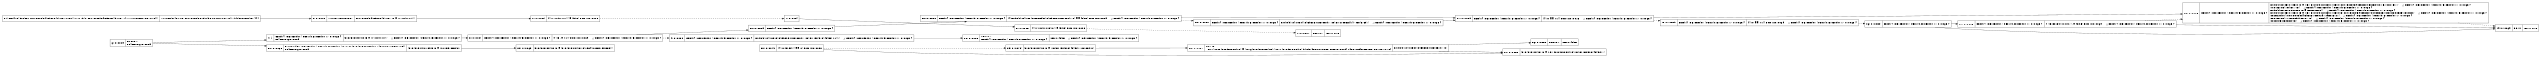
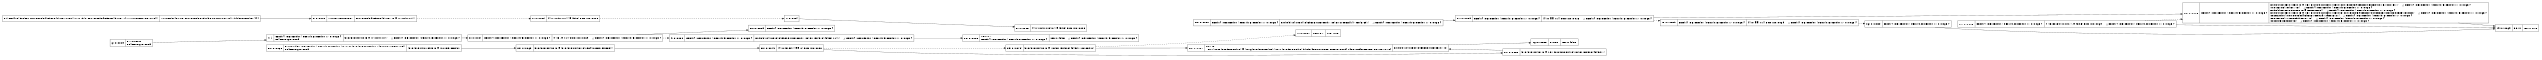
  digraph {
    fontname="DejaVu Sans"
    rankdir=LR
    node [fontname="DejaVu Sans" shape=record]
    edge [fontname="DejaVu Sans"]
    n1 [label="{0\:\ 0x0000|MTH_ENTER_BLOCK\l|com.google.firebase.iid.zzay r0 = r7.zzdm.zzk()\l}"]
    n2 [label="{1\:\ 0x000d|if (r7.zzdm.zzr() != false) goto L_0x0018\l}"]
    n3 [label="{2\:\ 0x000f}"]
    n4 [label="{3\:\ 0x0015|if (r7.zzdm.zza(r0) != false) goto L_0x0018\l}"]
-   n5 [label="{4\:\ 0x0017|RETURN\l|return true\l}"]
-   n6 [label="{6\:\ 0x0019|CUSTOM\lSplitter:B:6:0x0019\l}"]
+   n5 [label="{4\:\ 0x0017|RETURN\l|zzay true\l}"]
+   n6 [label="{6\:\ 0x0019|SYNTHETIC\lSplitter:B:6:0x0019\l}"]
    n7 [label="{7\:\ ?|Catch:\{ IOException \| SecurityException \-\> 0x006a \}\lSplitter:B:6:0x0019\l|java.lang.String r3 = r7.zzdm.zzl()     \/\/ Catch:\{ IOException \| SecurityException \-\> 0x006a \}\l}"]
    n8 [label="{20\:\ 0x006a|ExcHandler: IOException \| SecurityException (r0v2 'e' java.lang.Exception A[CUSTOM_DECLARE])\lSplitter:B:6:0x0019\l|java.lang.Throwable r0 = move\-exception\l}"]
    n9 [label="{8\:\ 0x001f|Catch:\{ IOException \| SecurityException \-\> 0x006a \}\l|if (r3 != null) goto L_0x0029     \/\/ Catch:\{ IOException \| SecurityException \-\> 0x006a \}\l}"]
    n10 [label="{21\:\ 0x006b|java.lang.String r0 = java.lang.String.valueOf(r0.getMessage())\l}"]
    n11 [label="{9\:\ 0x0021|Catch:\{ IOException \| SecurityException \-\> 0x006a \}\l|android.util.Log.e(\"FirebaseInstanceId\", \"Token retrieval failed: null\")     \/\/ Catch:\{ IOException \| SecurityException \-\> 0x006a \}\l}"]
    n12 [label="{11\:\ 0x0029|Catch:\{ IOException \| SecurityException \-\> 0x006a \}\l}"]
    n13 [label="{10\:\ 0x0028|RETURN\lCatch:\{ IOException \| SecurityException \-\> 0x006a \}\l|return false     \/\/ Catch:\{ IOException \| SecurityException \-\> 0x006a \}\l}"]
-   n14 [label="{12\:\ 0x0030|Catch:\{ IOException \| SecurityException \-\> 0x006a \}\l|if (android.util.Log.isLoggable(\"FirebaseInstanceId\", 3) == false) goto L_0x0039     \/\/ Catch:\{ IOException \| SecurityException \-\> 0x006a \}\l}"]
    n15 [label="{13\:\ 0x0032|Catch:\{ IOException \| SecurityException \-\> 0x006a \}\l|android.util.Log.d(\"FirebaseInstanceId\", \"Token successfully retrieved\")     \/\/ Catch:\{ IOException \| SecurityException \-\> 0x006a \}\l}"]
    n16 [label="{14\:\ 0x0039|Catch:\{ IOException \| SecurityException \-\> 0x006a \}\l|if (r0 == null) goto L_0x0045     \/\/ Catch:\{ IOException \| SecurityException \-\> 0x006a \}\l}"]
    n17 [label="{15\:\ 0x003b|Catch:\{ IOException \| SecurityException \-\> 0x006a \}\l|if (r0 == null) goto L_0x0069     \/\/ Catch:\{ IOException \| SecurityException \-\> 0x006a \}\l}"]
    n18 [label="{18\:\ 0x0045|Catch:\{ IOException \| SecurityException \-\> 0x006a \}\l|android.content.Intent r0 = new android.content.Intent(\"com.google.firebase.messaging.NEW_TOKEN\")     \/\/ Catch:\{ IOException \| SecurityException \-\> 0x006a \}\lr0.putExtra(\"token\", r3)     \/\/ Catch:\{ IOException \| SecurityException \-\> 0x006a \}\landroid.content.Context r3 = getContext()     \/\/ Catch:\{ IOException \| SecurityException \-\> 0x006a \}\landroid.content.Intent r5 = new android.content.Intent(r3, com.google.firebase.iid.FirebaseInstanceIdReceiver.class)     \/\/ Catch:\{ IOException \| SecurityException \-\> 0x006a \}\lr5.setAction(\"com.google.firebase.MESSAGING_EVENT\")     \/\/ Catch:\{ IOException \| SecurityException \-\> 0x006a \}\lr5.putExtra(\"wrapped_intent\", r0)     \/\/ Catch:\{ IOException \| SecurityException \-\> 0x006a \}\lr3.sendBroadcast(r5)     \/\/ Catch:\{ IOException \| SecurityException \-\> 0x006a \}\l}"]
    n19 [label="{16\:\ 0x003d|Catch:\{ IOException \| SecurityException \-\> 0x006a \}\l}"]
    n20 [label="{19\:\ 0x0069|DONT\l|return true\l}"]
    n21 [label="{17\:\ 0x0043|Catch:\{ IOException \| SecurityException \-\> 0x006a \}\l|if (r3.equals(r0.zzbv) != false) goto L_0x0069     \/\/ Catch:\{ IOException \| SecurityException \-\> 0x006a \}\l}"]
    n22 [label="{22\:\ 0x007b|if (r0.length() == 0) goto L_0x0082\l}"]
    n23 [label="{23\:\ 0x007d|java.lang.String r0 = \"Token retrieval failed: \".concat(r0)\l}"]
    n24 [label="{24\:\ 0x0082|java.lang.String r0 = new java.lang.String(\"Token retrieval failed: \")\l}"]
    n25 [label="{25\:\ 0x0087|PHI: r0 \l  PHI: (r0v5 java.lang.String) = (r0v6 java.lang.String), (r0v7 java.lang.String) binds: [B:24:0x0082, B:23:0x007d] A[DONT_GENERATE, DONT_INLINE]\l|android.util.Log.e(\"FirebaseInstanceId\", r0)\l}"]
-   n26 [label="{26\:\ 0x008a|RETURN\l|return false\l}"]
+   n26 [label="{26\:\ 0x008a|ENTER\l|return false\l}"]
    n27 [label="{private final boolean com.google.firebase.iid.zzax.zzam((r7v0 'this' com.google.firebase.iid.zzax A[IMMUTABLE_TYPE, THIS]))  | Annotation[BUILD, com.google.android.gms.common.util.VisibleForTesting, \{\}]\l}"]
-   n1 -> n2
+   n1 -> n2 [style=dashed]
    n2 -> n3 [style=dashed]
    n3 -> n4
-   n4 -> n5 [style=dashed]
+   n23 -> n5 [style=dashed]
    n6 -> n7
-   n6 -> n8
    n7 -> n9
    n8 -> n10
    n9 -> n11 [style=dashed]
    n9 -> n12
+   n10 -> n22
    n11 -> n13
-   n12 -> n14
-   n14 -> n15 [style=dashed]
-   n14 -> n16
    n15 -> n16
    n16 -> n17 [style=dashed]
    n16 -> n18
    n17 -> n19 [style=dashed]
-   n18 -> n20 [style=dashed]
+   n18 -> n20
    n19 -> n20
-   n19 -> n21
    n21 -> n18 [style=dashed]
    n21 -> n20
    n22 -> n23 [style=dashed]
    n22 -> n24
    n23 -> n25
-   n25 -> n24
+   n24 -> n25
    n25 -> n26
    n27 -> n1
  }
